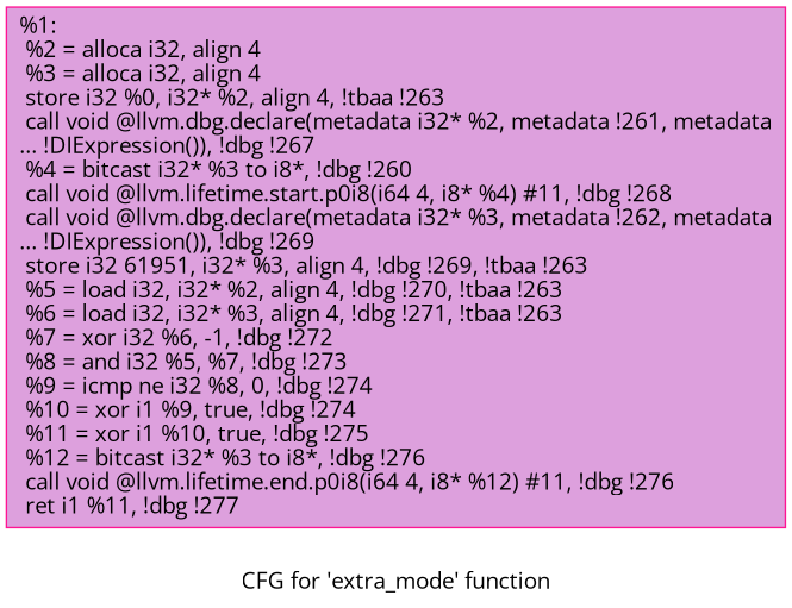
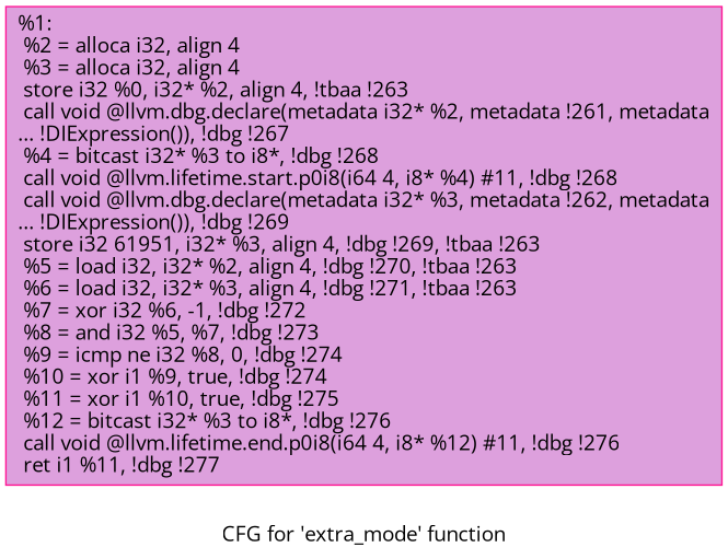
  digraph {
    label="CFG for 'extra_mode' function"
    fontname="Open Sans"
-   n1 [label="{%1:\l  %2 = alloca i32, align 4\l  %3 = alloca i32, align 4\l  store i32 %0, i32* %2, align 4, !tbaa !263\l  call void @llvm.dbg.declare(metadata i32* %2, metadata !261, metadata\l... !DIExpression()), !dbg !267\l  %4 = bitcast i32* %3 to i8*, !dbg !260\l  call void @llvm.lifetime.start.p0i8(i64 4, i8* %4) #11, !dbg !268\l  call void @llvm.dbg.declare(metadata i32* %3, metadata !262, metadata\l... !DIExpression()), !dbg !269\l  store i32 61951, i32* %3, align 4, !dbg !269, !tbaa !263\l  %5 = load i32, i32* %2, align 4, !dbg !270, !tbaa !263\l  %6 = load i32, i32* %3, align 4, !dbg !271, !tbaa !263\l  %7 = xor i32 %6, -1, !dbg !272\l  %8 = and i32 %5, %7, !dbg !273\l  %9 = icmp ne i32 %8, 0, !dbg !274\l  %10 = xor i1 %9, true, !dbg !274\l  %11 = xor i1 %10, true, !dbg !275\l  %12 = bitcast i32* %3 to i8*, !dbg !276\l  call void @llvm.lifetime.end.p0i8(i64 4, i8* %12) #11, !dbg !276\l  ret i1 %11, !dbg !277\l}" shape=record style=filled fillcolor=plum color=deeppink fontname="Open Sans"]
+   n1 [label="{%1:\l  %2 = alloca i32, align 4\l  %3 = alloca i32, align 4\l  store i32 %0, i32* %2, align 4, !tbaa !263\l  call void @llvm.dbg.declare(metadata i32* %2, metadata !261, metadata\l... !DIExpression()), !dbg !267\l  %4 = bitcast i32* %3 to i8*, !dbg !268\l  call void @llvm.lifetime.start.p0i8(i64 4, i8* %4) #11, !dbg !268\l  call void @llvm.dbg.declare(metadata i32* %3, metadata !262, metadata\l... !DIExpression()), !dbg !269\l  store i32 61951, i32* %3, align 4, !dbg !269, !tbaa !263\l  %5 = load i32, i32* %2, align 4, !dbg !270, !tbaa !263\l  %6 = load i32, i32* %3, align 4, !dbg !271, !tbaa !263\l  %7 = xor i32 %6, -1, !dbg !272\l  %8 = and i32 %5, %7, !dbg !273\l  %9 = icmp ne i32 %8, 0, !dbg !274\l  %10 = xor i1 %9, true, !dbg !274\l  %11 = xor i1 %10, true, !dbg !275\l  %12 = bitcast i32* %3 to i8*, !dbg !276\l  call void @llvm.lifetime.end.p0i8(i64 4, i8* %12) #11, !dbg !276\l  ret i1 %11, !dbg !277\l}" shape=record style=filled fillcolor=plum color=deeppink fontname="Open Sans"]
  }
